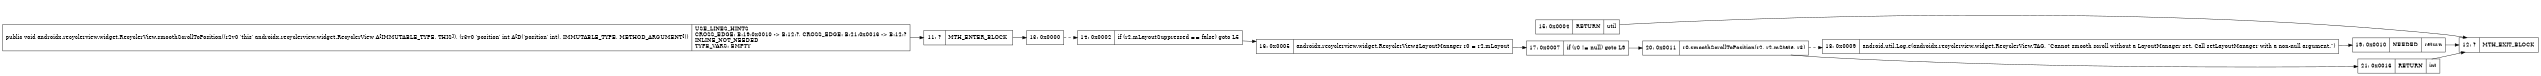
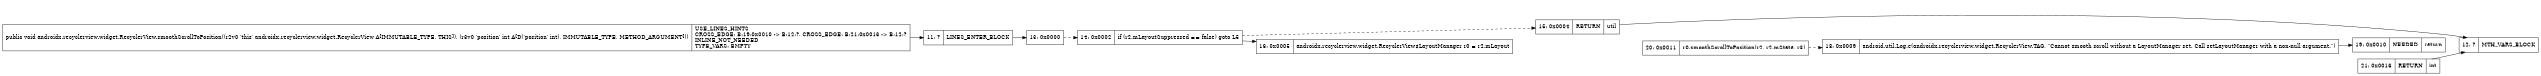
  digraph {
    rankdir=LR
    node [shape=record]
-   n1 [label="{11\:\ ?|MTH_ENTER_BLOCK\l}"]
+   n1 [label="{11\:\ ?|LINES_ENTER_BLOCK\l}"]
    n2 [label="{13\:\ 0x0000}"]
    n3 [label="{14\:\ 0x0002|if (r2.mLayoutSuppressed == false) goto L5\l}"]
    n4 [label="{15\:\ 0x0004|RETURN\l|util\l}"]
    n5 [label="{16\:\ 0x0005|androidx.recyclerview.widget.RecyclerView$LayoutManager r0 = r2.mLayout\l}"]
-   n6 [label="{12\:\ ?|MTH_EXIT_BLOCK\l}"]
-   n7 [label="{17\:\ 0x0007|if (r0 != null) goto L9\l}"]
+   n6 [label="{12\:\ ?|MTH_VARS_BLOCK\l}"]
    n8 [label="{20\:\ 0x0011|r0.smoothScrollToPosition(r2, r2.mState, r3)\l}"]
    n9 [label="{18\:\ 0x0009|android.util.Log.e(androidx.recyclerview.widget.RecyclerView.TAG, \"Cannot smooth scroll without a LayoutManager set. Call setLayoutManager with a non\-null argument.\")\l}"]
    n10 [label="{19\:\ 0x0010|NEEDED\l|return\l}"]
    n11 [label="{21\:\ 0x0016|RETURN\l|int\l}"]
    n12 [label="{public void androidx.recyclerview.widget.RecyclerView.smoothScrollToPosition((r2v0 'this' androidx.recyclerview.widget.RecyclerView A[IMMUTABLE_TYPE, THIS]), (r3v0 'position' int A[D('position' int), IMMUTABLE_TYPE, METHOD_ARGUMENT]))  | USE_LINES_HINTS\lCROSS_EDGE: B:19:0x0010 \-\> B:12:?, CROSS_EDGE: B:21:0x0016 \-\> B:12:?\lINLINE_NOT_NEEDED\lTYPE_VARS: EMPTY\l}"]
    n1 -> n2
    n2 -> n3 [style=dashed]
+   n3 -> n4 [style=dashed]
    n3 -> n5
    n4 -> n6
-   n5 -> n7
-   n7 -> n8
    n8 -> n9 [style=dashed]
-   n8 -> n11
    n9 -> n10
-   n10 -> n6
    n11 -> n6
    n12 -> n1
  }
